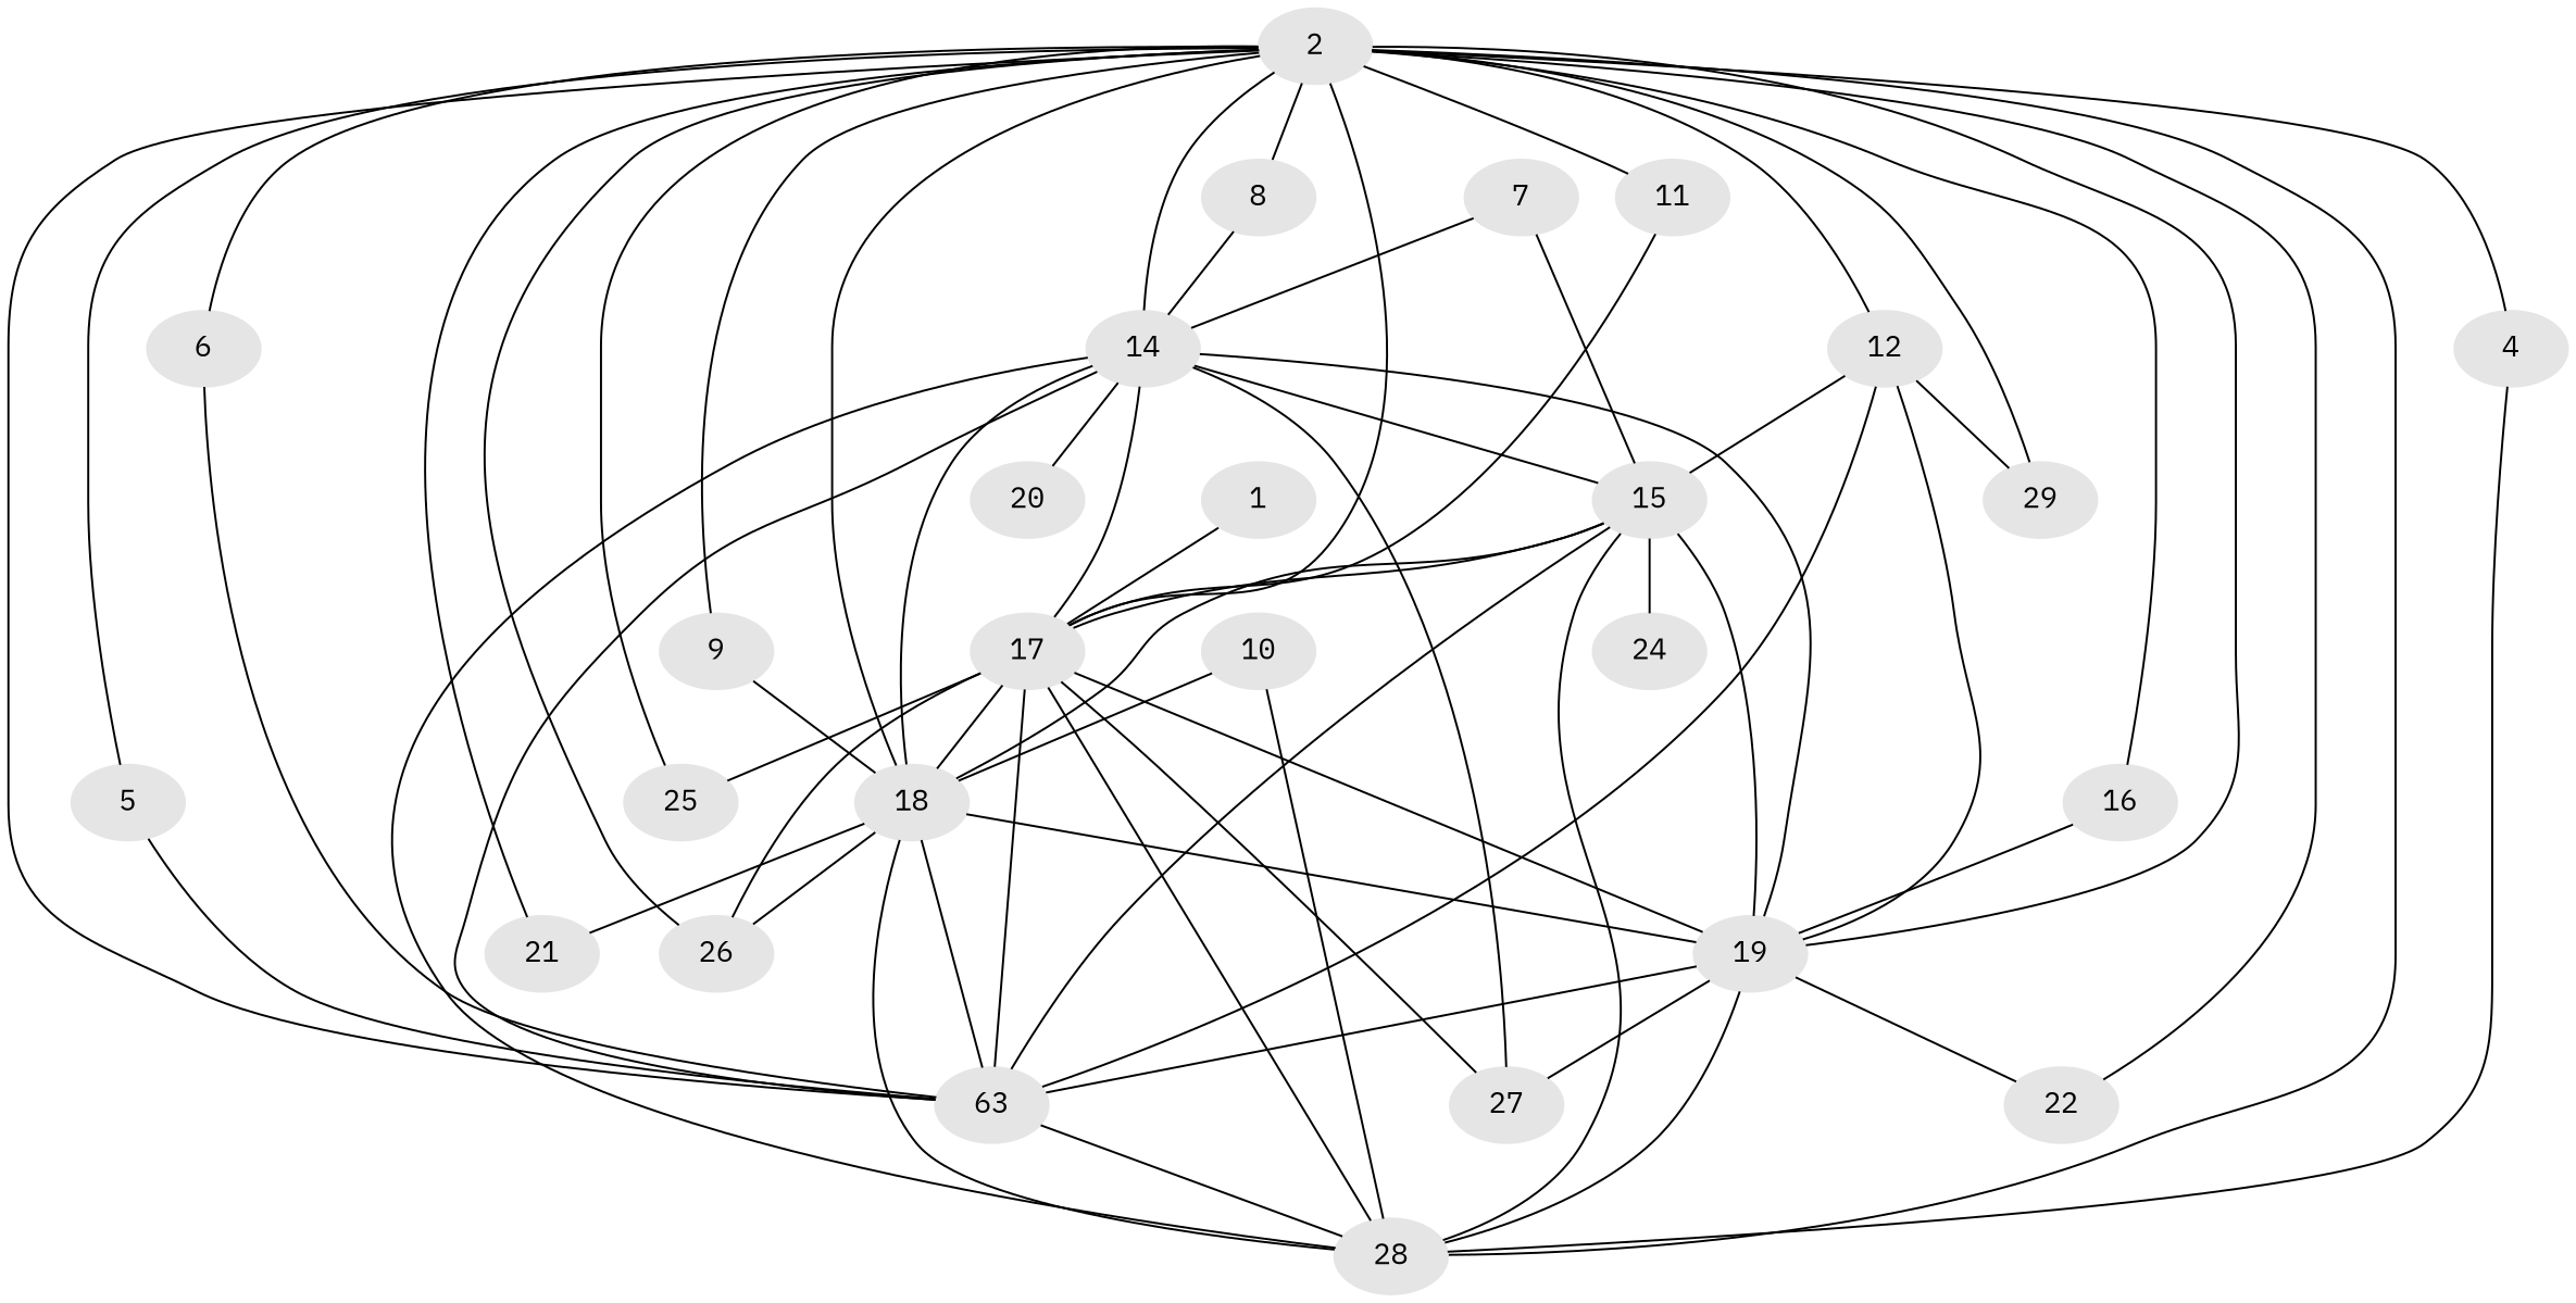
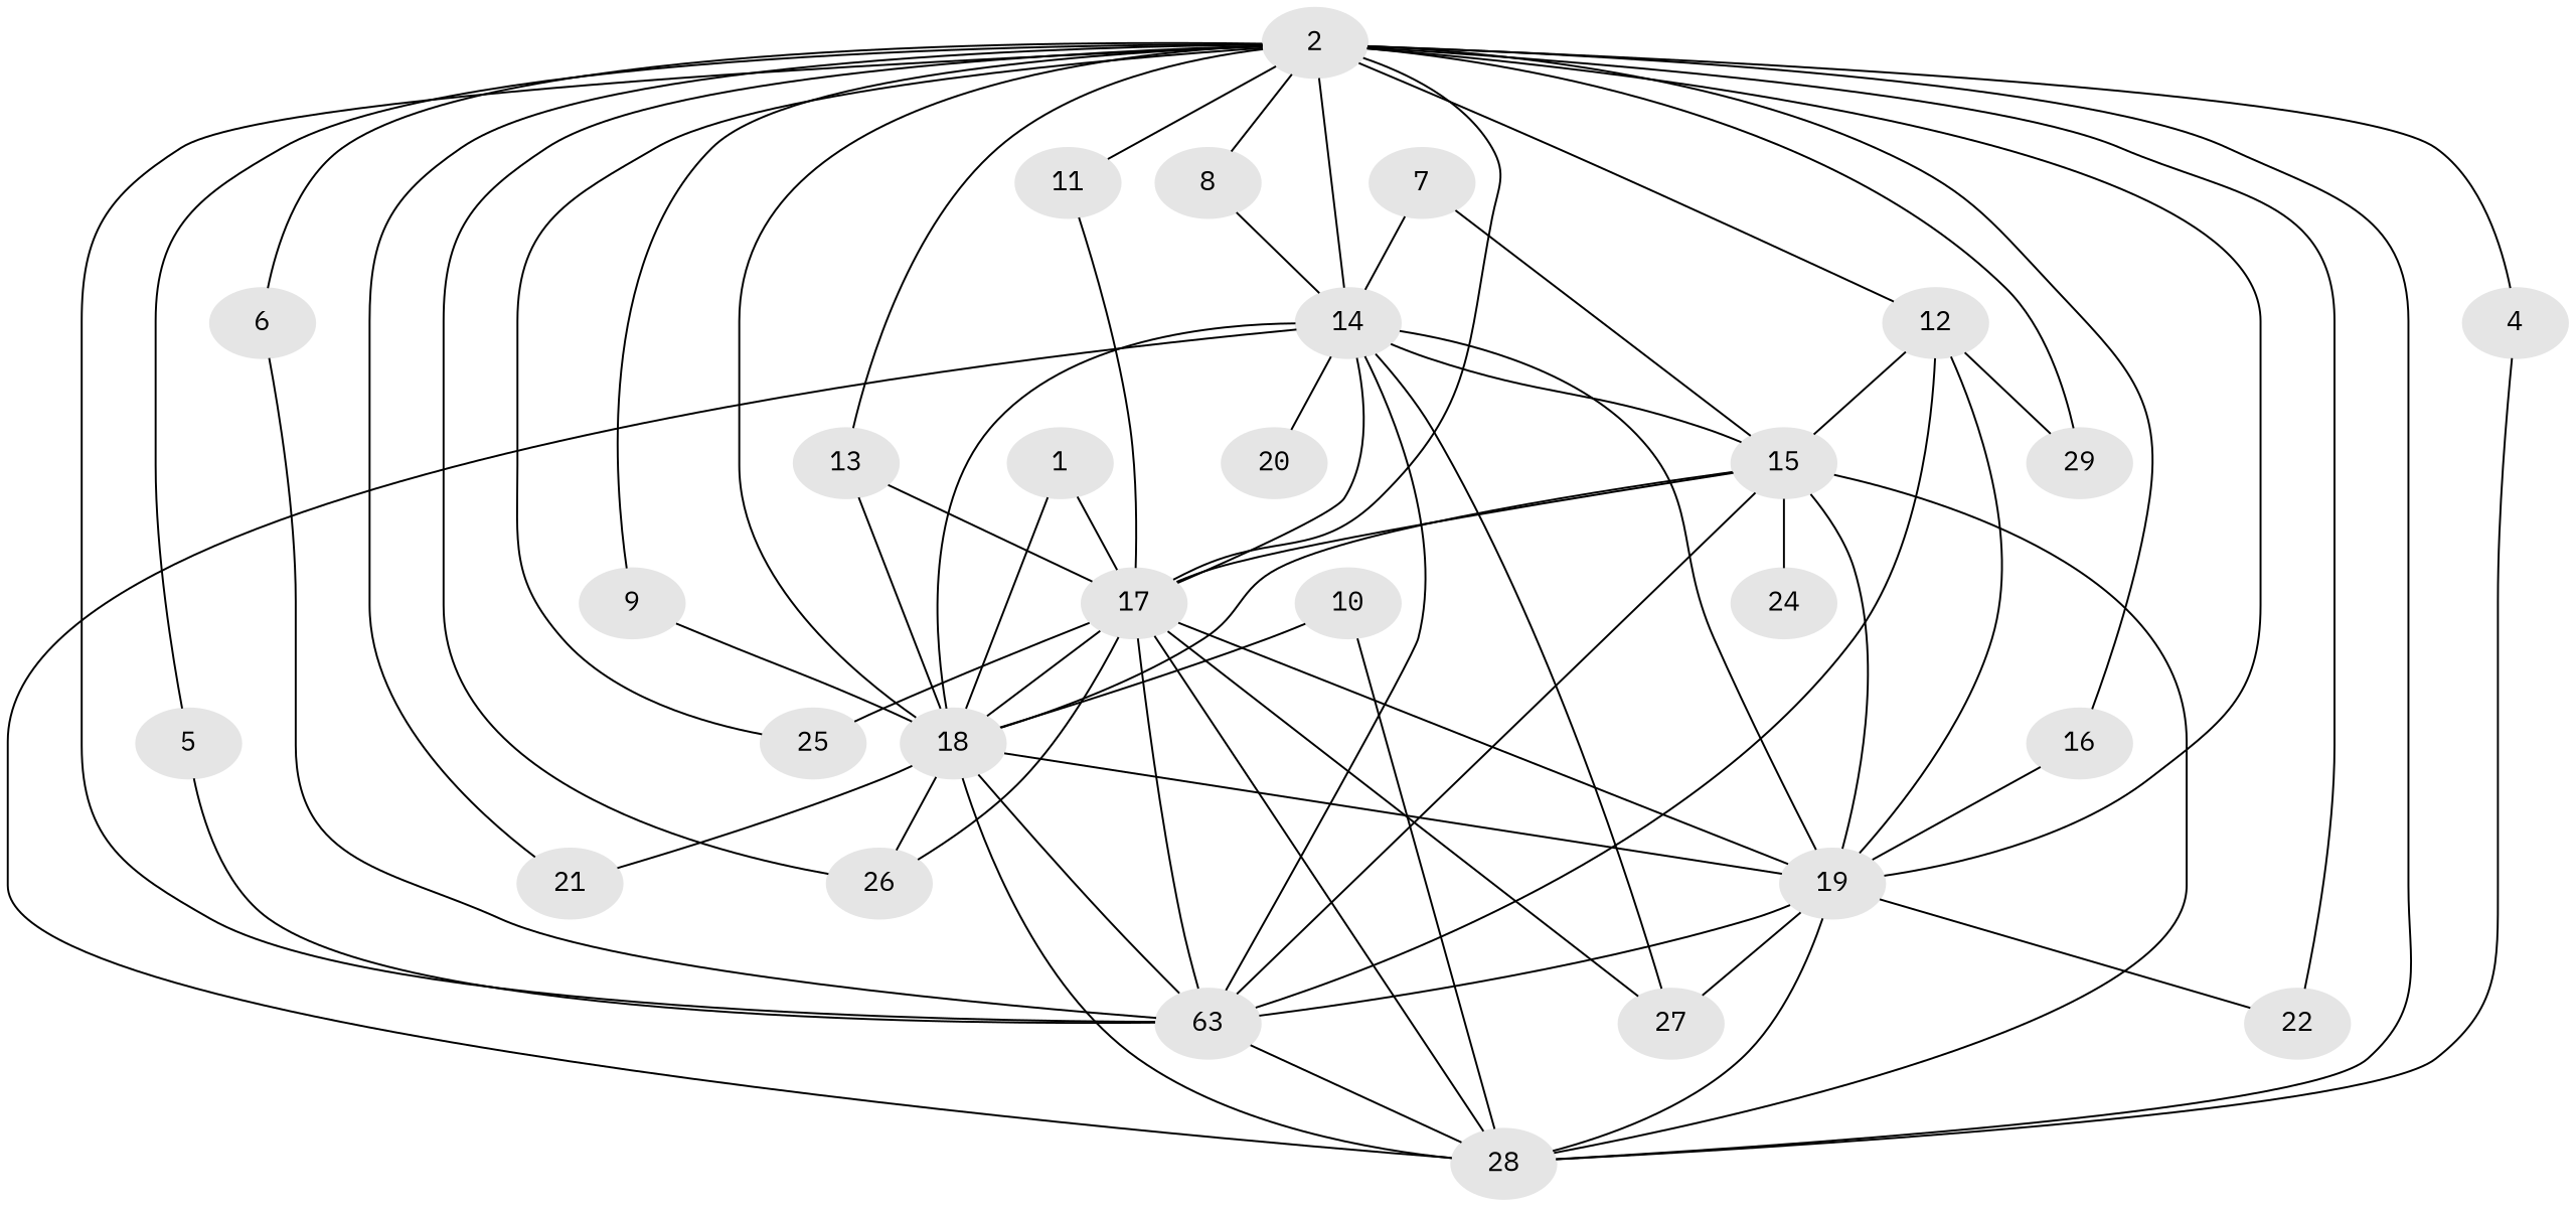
  graph {
    fontname="IBM Plex Mono"
    node [color=gray90 fontname="IBM Plex Mono" style=filled]
    edge [fontname="IBM Plex Mono" weight=1.0]
    1
    17
    18
    19
    n5 [label=63]
    25
    26
    28
    27
    21
    2
    4
    5
    6
    8
    9
    11
    12
+   13
    14
    16
    22
    29
    15
    20
    24
    7
    10
    1 -- 17
+   1 -- 18
    17 -- 18
    17 -- 19 [weight=3.0]
    17 -- n5
    17 -- 25 [weight=2.0]
    17 -- 26
    17 -- 28 [weight=2.0]
    17 -- 27
    18 -- 19 [weight=3.0]
    18 -- n5
    18 -- 26
    18 -- 28 [weight=2.0]
    18 -- 21
    19 -- n5 [weight=3.0]
    19 -- 28 [weight=2.0]
    19 -- 27 [weight=2.0]
    19 -- 22
    n5 -- 28 [weight=2.0]
    2 -- 17 [weight=3.0]
    2 -- 18 [weight=3.0]
    2 -- 19 [weight=4.0]
    2 -- n5 [weight=2.0]
    2 -- 25
    2 -- 26
    2 -- 28 [weight=3.0]
    2 -- 21
    2 -- 4
    2 -- 5
    2 -- 6
    2 -- 8
    2 -- 9
    2 -- 11
    2 -- 12
+   2 -- 13
    2 -- 14 [weight=4.0]
    2 -- 16
    2 -- 22
    2 -- 29
    4 -- 28
    5 -- n5
    6 -- n5
    8 -- 14
    9 -- 18
    11 -- 17
    12 -- 19 [weight=2.0]
    12 -- n5
    12 -- 29
    12 -- 15
+   13 -- 17
+   13 -- 18
    14 -- 17
    14 -- 18 [weight=2.0]
    14 -- 19 [weight=3.0]
    14 -- n5 [weight=2.0]
    14 -- 28
    14 -- 27
    14 -- 15 [weight=2.0]
    14 -- 20
    16 -- 19
    15 -- 17 [weight=2.0]
    15 -- 18
    15 -- 19 [weight=2.0]
    15 -- n5
    15 -- 28
    15 -- 24 [weight=2.0]
    7 -- 14
    7 -- 15 [weight=3.0]
    10 -- 18
    10 -- 28
  }
